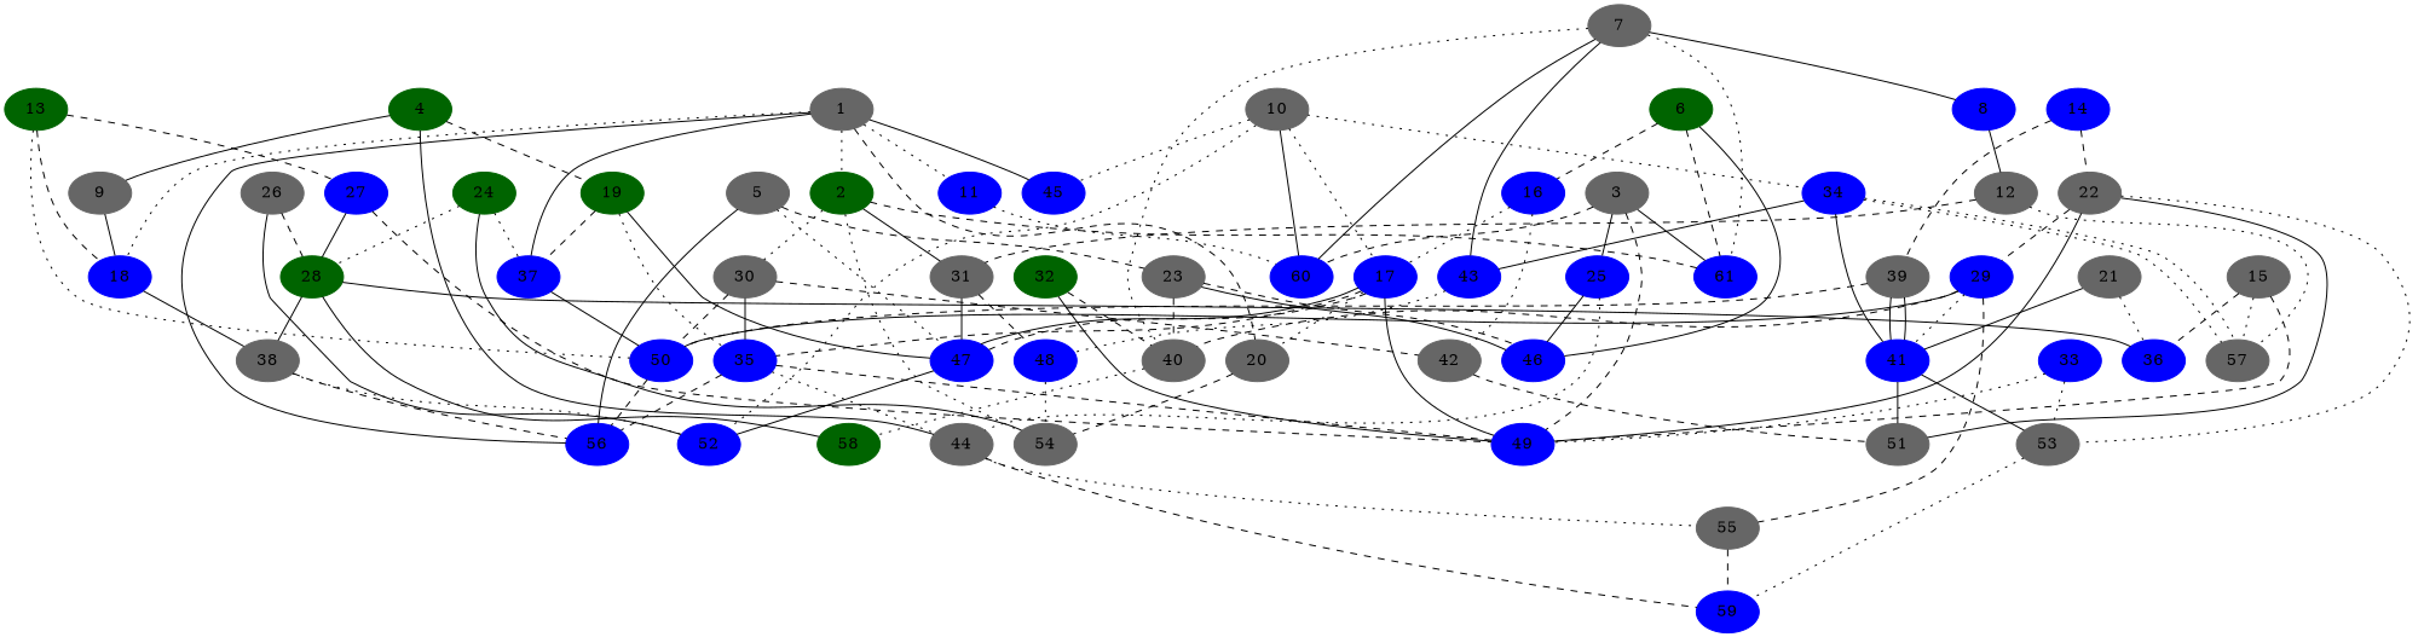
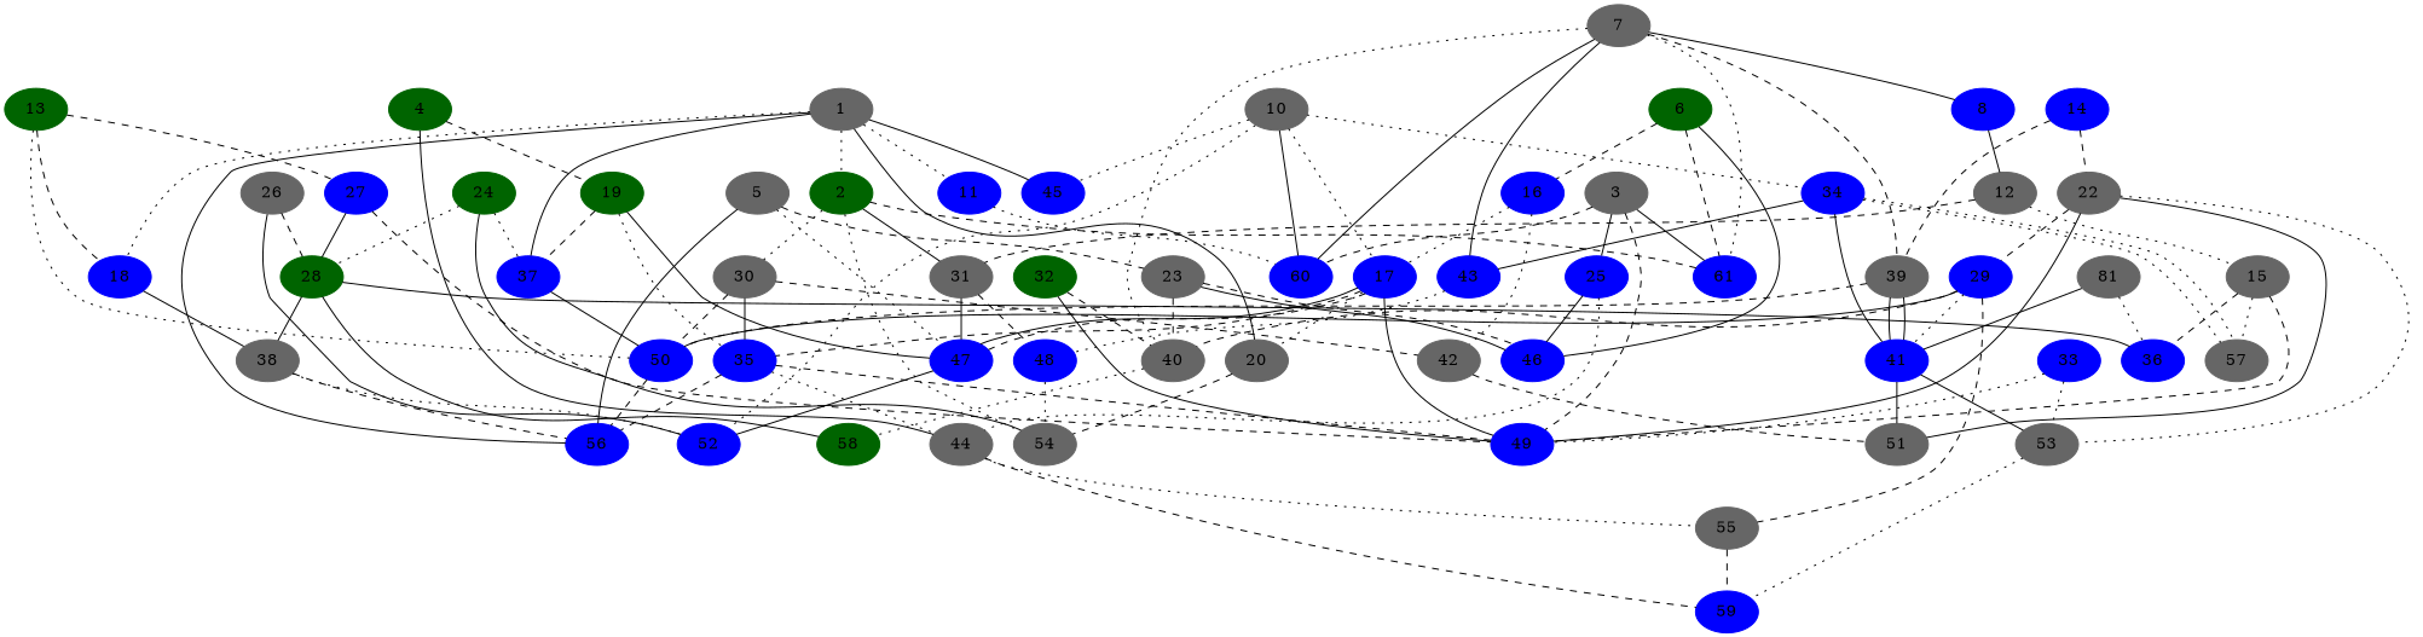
  graph {
    node [color=blue style=filled]
    edge [style=solid]
    1 [color=gray40]
    2 [color=darkgreen]
    11
    18
    20 [color=gray40]
    37
    45
    56
    30 [color=gray40]
    31 [color=gray40]
    54 [color=gray40]
    61
    60
    38 [color=gray40]
    50
    42 [color=gray40]
    35
    47
    48
    3 [color=gray40]
    25
    49
    44 [color=gray40]
    46
    4 [color=darkgreen]
-   9 [color=gray40]
    19 [color=darkgreen]
    55 [color=gray40]
    59
    5 [color=gray40]
    23 [color=gray40]
    40 [color=gray40]
    52
    6 [color=darkgreen]
    16
    17
    7 [color=gray40]
    8
    39 [color=gray40]
    43
    12 [color=gray40]
    41
    58 [color=darkgreen]
    15 [color=gray40]
    10 [color=gray40]
    34
    57 [color=gray40]
    36
    13 [color=darkgreen]
    27
    28 [color=darkgreen]
    14
    22 [color=gray40]
    29
    51 [color=gray40]
    53 [color=gray40]
-   21 [color=gray40]
+   21 [color=gray40 label=81]
    24 [color=darkgreen]
    26 [color=gray40]
    32 [color=darkgreen]
    33
    1 -- 2 [style=dotted]
    1 -- 11 [style=dotted]
    1 -- 18 [style=dotted]
-   1 -- 20 [style=dashed]
+   1 -- 20
    1 -- 37
    1 -- 45
    1 -- 56
    2 -- 30 [style=dotted]
    2 -- 31
    2 -- 54 [style=dotted]
    2 -- 61 [style=dashed]
    11 -- 60 [style=dotted]
    18 -- 38
    20 -- 54 [style=dashed]
    37 -- 50
    30 -- 50 [style=dashed]
    30 -- 42 [style=dashed]
    30 -- 35
    31 -- 47
    31 -- 48 [style=dashed]
    38 -- 56 [style=dashed]
    38 -- 52 [style=dotted]
    50 -- 56 [style=dashed]
    42 -- 51 [style=dashed]
    35 -- 56 [style=dashed]
    35 -- 49 [style=dashed]
    35 -- 44 [style=dotted]
    47 -- 52
    48 -- 54 [style=dotted]
    3 -- 61
    3 -- 60 [style=dashed]
    3 -- 25
    3 -- 49 [style=dashed]
    25 -- 44 [style=dotted]
    25 -- 46
    44 -- 55 [style=dotted]
    44 -- 59 [style=dashed]
    4 -- 44
-   4 -- 9
    4 -- 19 [style=dashed]
-   9 -- 18
    19 -- 37 [style=dashed]
    19 -- 35 [style=dotted]
    19 -- 47
    55 -- 59 [style=dashed]
    5 -- 56
    5 -- 47 [style=dotted]
    5 -- 23 [style=dashed]
    23 -- 46
    23 -- 46 [style=dashed]
    23 -- 40 [style=dashed]
    40 -- 58 [style=dotted]
    6 -- 61 [style=dashed]
    6 -- 46
    6 -- 16 [style=dashed]
    16 -- 42 [style=dotted]
    16 -- 17 [style=dotted]
    17 -- 20 [style=dotted]
    17 -- 35 [style=dashed]
    17 -- 47
    17 -- 47 [style=dashed]
    17 -- 49
    7 -- 61 [style=dotted]
    7 -- 60
    7 -- 40 [style=dotted]
    7 -- 8
+   7 -- 39 [style=dashed]
    7 -- 43
    8 -- 12
    39 -- 50 [style=dashed]
    39 -- 41
    39 -- 41
    43 -- 48 [style=dotted]
    12 -- 31 [style=dashed]
-   12 -- 57 [style=dotted]
+   12 -- 15 [style=dotted]
    41 -- 51
    41 -- 53
    15 -- 49 [style=dashed]
    15 -- 57 [style=dotted]
    15 -- 36 [style=dashed]
    10 -- 45 [style=dotted]
    10 -- 60
    10 -- 52 [style=dotted]
    10 -- 17 [style=dotted]
    10 -- 34 [style=dotted]
    34 -- 43
    34 -- 41
    34 -- 57 [style=dotted]
    34 -- 57 [style=dotted]
    13 -- 18 [style=dashed]
    13 -- 50 [style=dotted]
    13 -- 27 [style=dashed]
    27 -- 49 [style=dashed]
    27 -- 28
    28 -- 38
    28 -- 58
    28 -- 36
    14 -- 39 [style=dashed]
    14 -- 22 [style=dashed]
    22 -- 49
    22 -- 29 [style=dashed]
    22 -- 51
    22 -- 53 [style=dotted]
    29 -- 50
    29 -- 55 [style=dashed]
    29 -- 40 [style=dashed]
    29 -- 41 [style=dotted]
    53 -- 59 [style=dotted]
    21 -- 41
    21 -- 36 [style=dotted]
    24 -- 37 [style=dotted]
    24 -- 54
    24 -- 28 [style=dotted]
    26 -- 52
    26 -- 28 [style=dashed]
    32 -- 49
    32 -- 40 [style=dashed]
    33 -- 49 [style=dotted]
    33 -- 53 [style=dotted]
  }
